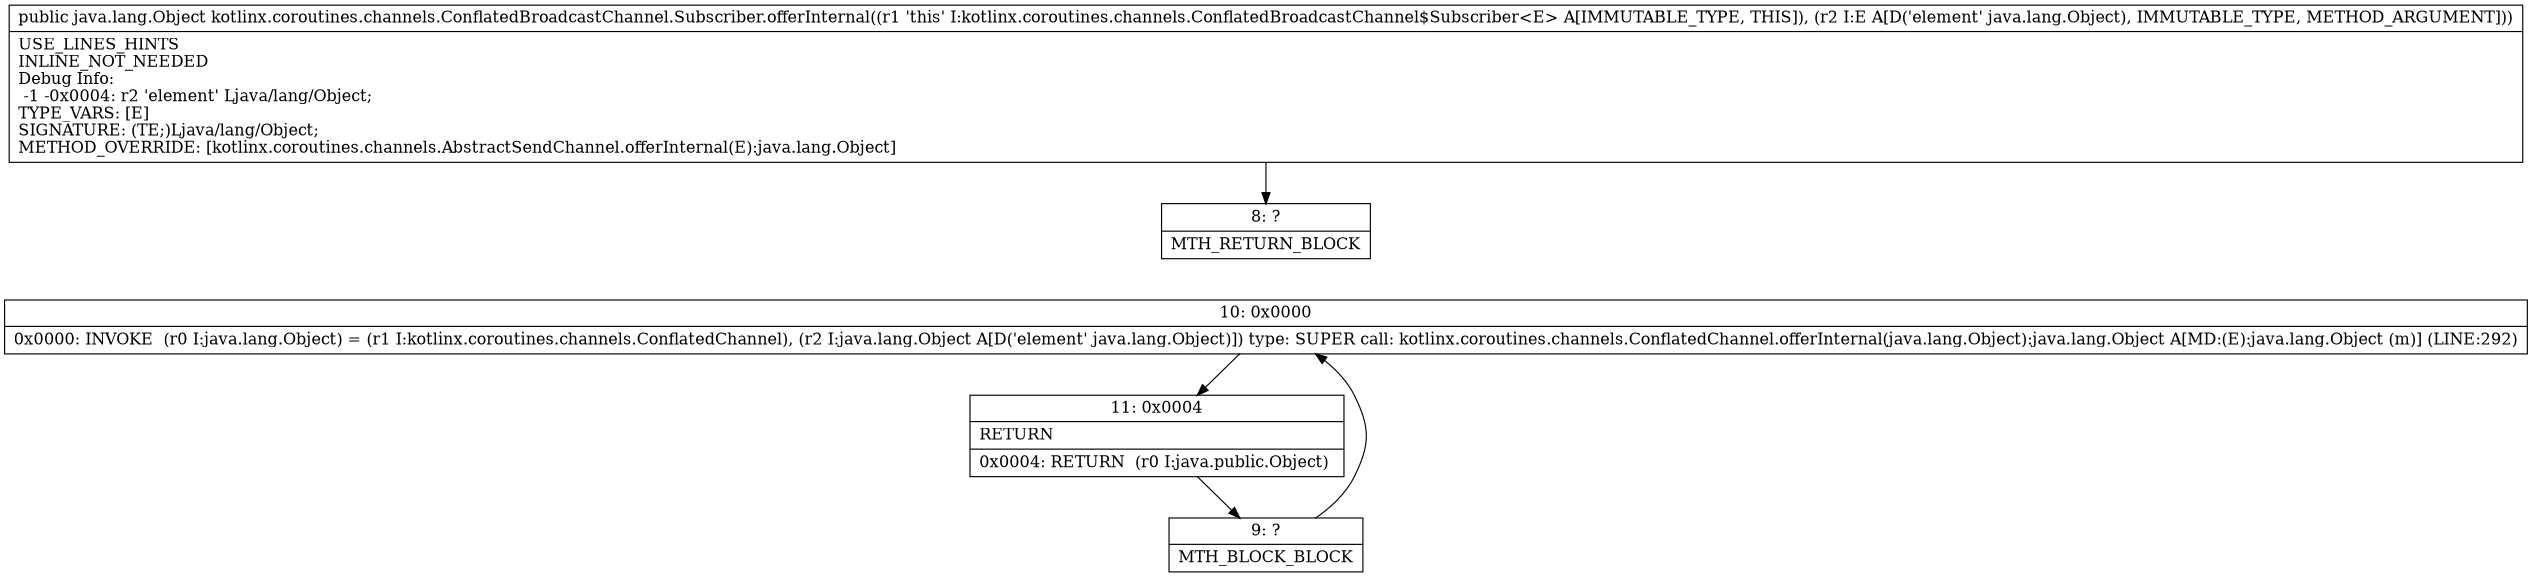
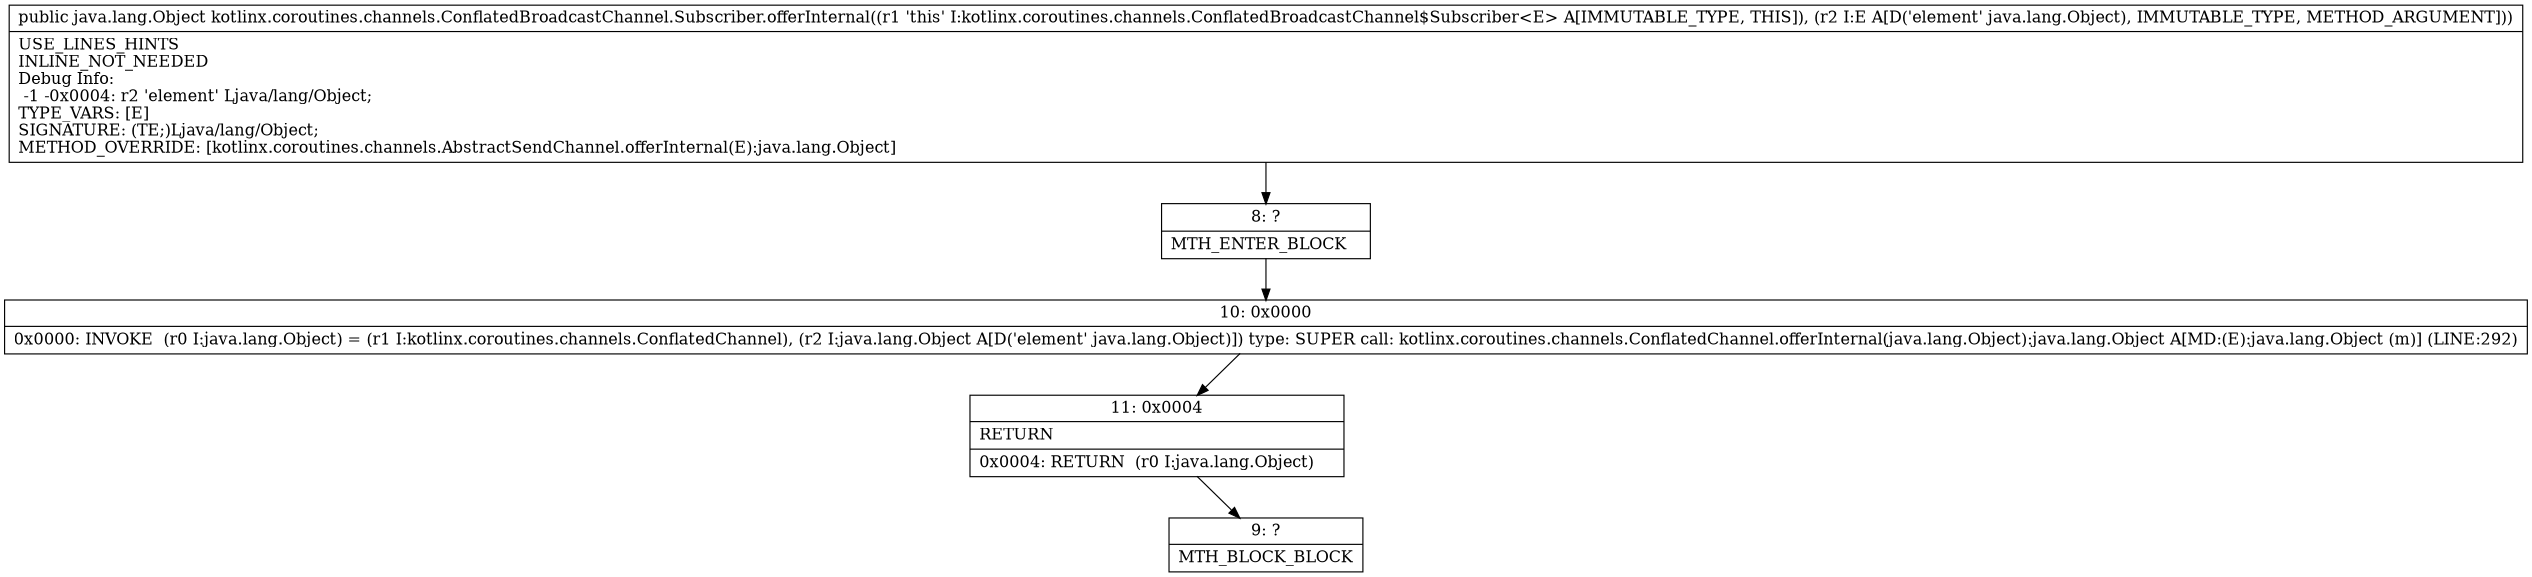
  digraph {
    node [shape=record]
-   n1 [label="{8\:\ ?|MTH_RETURN_BLOCK\l}"]
+   n1 [label="{8\:\ ?|MTH_ENTER_BLOCK\l}"]
    n2 [label="{10\:\ 0x0000|0x0000: INVOKE  (r0 I:java.lang.Object) = (r1 I:kotlinx.coroutines.channels.ConflatedChannel), (r2 I:java.lang.Object A[D('element' java.lang.Object)]) type: SUPER call: kotlinx.coroutines.channels.ConflatedChannel.offerInternal(java.lang.Object):java.lang.Object A[MD:(E):java.lang.Object (m)] (LINE:292)\l}"]
-   n3 [label="{11\:\ 0x0004|RETURN\l|0x0004: RETURN  (r0 I:java.public.Object) \l}"]
+   n3 [label="{11\:\ 0x0004|RETURN\l|0x0004: RETURN  (r0 I:java.lang.Object) \l}"]
    n4 [label="{9\:\ ?|MTH_BLOCK_BLOCK\l}"]
    n5 [label="{public java.lang.Object kotlinx.coroutines.channels.ConflatedBroadcastChannel.Subscriber.offerInternal((r1 'this' I:kotlinx.coroutines.channels.ConflatedBroadcastChannel$Subscriber\<E\> A[IMMUTABLE_TYPE, THIS]), (r2 I:E A[D('element' java.lang.Object), IMMUTABLE_TYPE, METHOD_ARGUMENT]))  | USE_LINES_HINTS\lINLINE_NOT_NEEDED\lDebug Info:\l  \-1 \-0x0004: r2 'element' Ljava\/lang\/Object;\lTYPE_VARS: [E]\lSIGNATURE: (TE;)Ljava\/lang\/Object;\lMETHOD_OVERRIDE: [kotlinx.coroutines.channels.AbstractSendChannel.offerInternal(E):java.lang.Object]\l}"]
-   n4 -> n2
+   n1 -> n2
    n2 -> n3
    n3 -> n4
    n5 -> n1
  }
